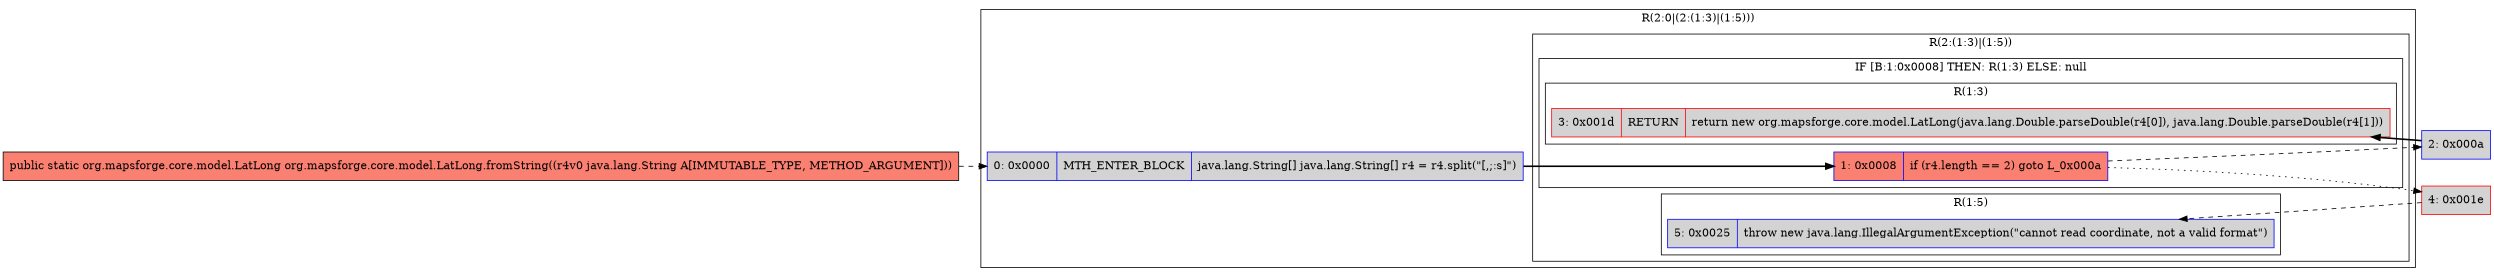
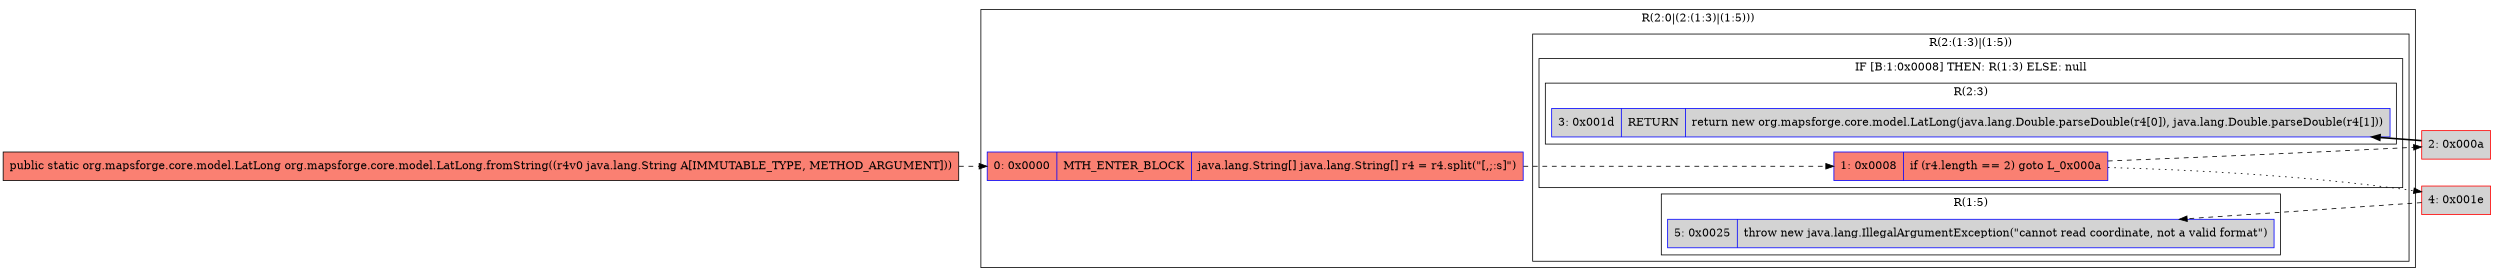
  digraph {
    rankdir=LR
    node [color=blue fillcolor=lightgrey shape=record style=filled]
    edge [style=dashed]
-   n1 [color=red label="{3\:\ 0x001d|RETURN\l|return new org.mapsforge.core.model.LatLong(java.lang.Double.parseDouble(r4[0]), java.lang.Double.parseDouble(r4[1]))\l}"]
+   n1 [label="{3\:\ 0x001d|RETURN\l|return new org.mapsforge.core.model.LatLong(java.lang.Double.parseDouble(r4[0]), java.lang.Double.parseDouble(r4[1]))\l}"]
    n2 [fillcolor=salmon label="{1\:\ 0x0008|if (r4.length == 2) goto L_0x000a\l}"]
    n3 [label="{5\:\ 0x0025|throw new java.lang.IllegalArgumentException(\"cannot read coordinate, not a valid format\")\l}"]
-   n4 [label="{0\:\ 0x0000|MTH_ENTER_BLOCK\l|java.lang.String[] java.lang.String[] r4 = r4.split(\"[,;:s]\")\l}"]
-   n5 [label="{2\:\ 0x000a}"]
+   n4 [fillcolor=salmon label="{0\:\ 0x0000|MTH_ENTER_BLOCK\l|java.lang.String[] java.lang.String[] r4 = r4.split(\"[,;:s]\")\l}"]
+   n5 [color=red label="{2\:\ 0x000a}"]
    n6 [color=red label="{4\:\ 0x001e}"]
    n7 [fillcolor=salmon label="{public static org.mapsforge.core.model.LatLong org.mapsforge.core.model.LatLong.fromString((r4v0 java.lang.String A[IMMUTABLE_TYPE, METHOD_ARGUMENT])) }" color=""]
    subgraph cluster_1 {
      label="R(2:0|(2:(1:3)|(1:5)))"
      n4
      subgraph cluster_2 {
        label="R(2:(1:3)|(1:5))"
        subgraph cluster_3 {
          label="IF [B:1:0x0008] THEN: R(1:3) ELSE: null"
          n2
          subgraph cluster_4 {
-           label="R(1:3)"
+           label="R(2:3)"
            n1
          }
        }
        subgraph cluster_5 {
          label="R(1:5)"
          n3
        }
      }
    }
    n2 -> n5
    n2 -> n6 [style=dotted]
-   n4 -> n2 [style=bold]
+   n4 -> n2
    n5 -> n1 [style=bold]
    n6 -> n3
    n7 -> n4
  }
